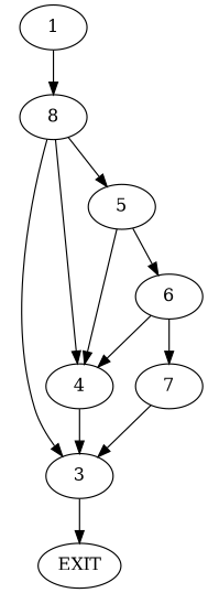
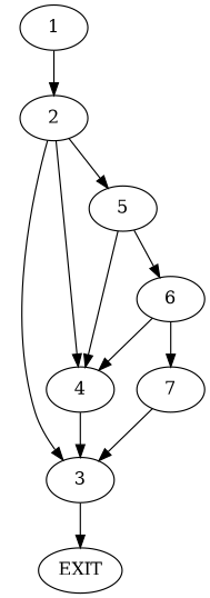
  digraph {
    1
-   2 [label=8]
+   2
    n3 [label=EXIT]
    3
    4
    5
    6
    7
    1 -> 2
    2 -> 3
    2 -> 4
    2 -> 5
    3 -> n3
    4 -> 3
    5 -> 4
    5 -> 6
    6 -> 4
    6 -> 7
    7 -> 3
  }
